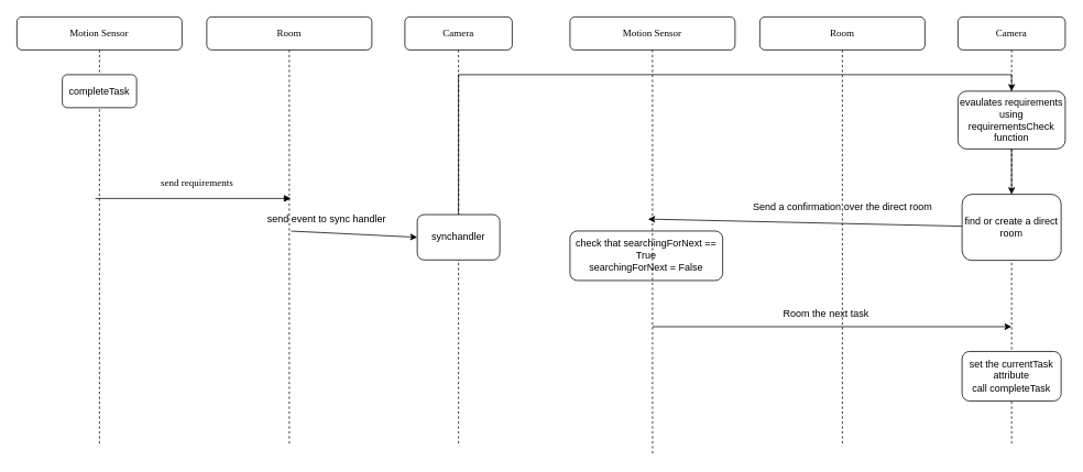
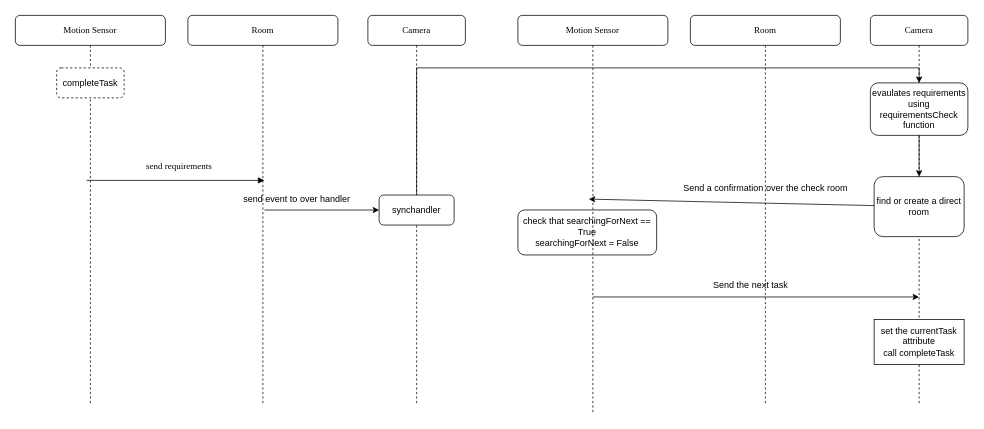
  <mxCell id="0" />
  <mxCell id="1" parent="0" />
  <mxCell id="2" value="Room" style="shape=umlLifeline;perimeter=lifelinePerimeter;whiteSpace=wrap;html=1;container=1;collapsible=0;recursiveResize=0;outlineConnect=0;rounded=1;shadow=0;comic=0;labelBackgroundColor=none;strokeWidth=1;fontFamily=Verdana;fontSize=12;align=center;" parent="1" vertex="1"><mxGeometry x="250" y="20" width="200" height="520" as="geometry" /></mxCell>
  <mxCell id="3" value="Camera" style="shape=umlLifeline;perimeter=lifelinePerimeter;whiteSpace=wrap;html=1;container=1;collapsible=0;recursiveResize=0;outlineConnect=0;rounded=1;shadow=0;comic=0;labelBackgroundColor=none;strokeWidth=1;fontFamily=Verdana;fontSize=12;align=center;" parent="1" vertex="1"><mxGeometry x="490" y="20" width="130" height="520" as="geometry" /></mxCell>
- <mxCell id="4" value="synchandler " style="rounded=1;whiteSpace=wrap;html=1;" parent="3" vertex="1"><mxGeometry x="15" y="239.55" width="100" height="55" as="geometry" /></mxCell>
+ <mxCell id="4" value="synchandler " style="rounded=1;whiteSpace=wrap;html=1;" parent="3" vertex="1"><mxGeometry x="15" y="239.55" width="100" height="40" as="geometry" /></mxCell>
  <mxCell id="5" value="&lt;div&gt;send requirements&lt;/div&gt;" style="html=1;verticalAlign=bottom;endArrow=block;labelBackgroundColor=none;fontFamily=Verdana;fontSize=12;edgeStyle=elbowEdgeStyle;elbow=vertical;" parent="3" edge="1"><mxGeometry x="0.038" y="10" relative="1" as="geometry"><mxPoint x="-375" y="220.005" as="sourcePoint" /><mxPoint x="-138" y="220.005" as="targetPoint" /><mxPoint as="offset" /></mxGeometry></mxCell>
  <mxCell id="6" value="" style="endArrow=classic;html=1;rounded=0;entryX=0;entryY=0.5;entryDx=0;entryDy=0;" parent="3" target="4" edge="1"><mxGeometry width="50" height="50" relative="1" as="geometry"><mxPoint x="-137.909" y="259.55" as="sourcePoint" /><mxPoint x="10" y="339.55" as="targetPoint" /></mxGeometry></mxCell>
- <mxCell id="7" value="send event to sync handler" style="text;html=1;align=center;verticalAlign=middle;resizable=0;points=[];autosize=1;strokeColor=none;fillColor=none;" parent="3" vertex="1"><mxGeometry x="-180" y="229.55" width="170" height="30" as="geometry" /></mxCell>
+ <mxCell id="7" value="send event to over handler" style="text;html=1;align=center;verticalAlign=middle;resizable=0;points=[];autosize=1;strokeColor=none;fillColor=none;" parent="3" vertex="1"><mxGeometry x="-180" y="229.55" width="170" height="30" as="geometry" /></mxCell>
  <mxCell id="8" value="Motion Sensor" style="shape=umlLifeline;perimeter=lifelinePerimeter;whiteSpace=wrap;html=1;container=1;collapsible=0;recursiveResize=0;outlineConnect=0;rounded=1;shadow=0;comic=0;labelBackgroundColor=none;strokeWidth=1;fontFamily=Verdana;fontSize=12;align=center;" parent="1" vertex="1"><mxGeometry x="20" y="20" width="200" height="520" as="geometry" /></mxCell>
- <mxCell id="9" value="completeTask" style="rounded=1;whiteSpace=wrap;html=1;" parent="8" vertex="1"><mxGeometry x="55" y="70" width="90" height="40" as="geometry" /></mxCell>
+ <mxCell id="9" value="completeTask" style="rounded=1;whiteSpace=wrap;html=1;dashed=1;" parent="8" vertex="1"><mxGeometry x="55" y="70" width="90" height="40" as="geometry" /></mxCell>
  <mxCell id="10" value="Room" style="shape=umlLifeline;perimeter=lifelinePerimeter;whiteSpace=wrap;html=1;container=1;collapsible=0;recursiveResize=0;outlineConnect=0;rounded=1;shadow=0;comic=0;labelBackgroundColor=none;strokeWidth=1;fontFamily=Verdana;fontSize=12;align=center;" vertex="1" parent="1"><mxGeometry x="920" y="20" width="200" height="520" as="geometry" /></mxCell>
  <mxCell id="11" value="Camera" style="shape=umlLifeline;perimeter=lifelinePerimeter;whiteSpace=wrap;html=1;container=1;collapsible=0;recursiveResize=0;outlineConnect=0;rounded=1;shadow=0;comic=0;labelBackgroundColor=none;strokeWidth=1;fontFamily=Verdana;fontSize=12;align=center;" vertex="1" parent="1"><mxGeometry x="1160" y="20" width="130" height="520" as="geometry" /></mxCell>
  <mxCell id="12" value="" style="endArrow=classic;html=1;rounded=0;" edge="1" parent="11"><mxGeometry width="50" height="50" relative="1" as="geometry"><mxPoint x="-369.999" y="375.45" as="sourcePoint" /><mxPoint x="64.91" y="375.45" as="targetPoint" /></mxGeometry></mxCell>
- <mxCell id="13" value="Room the next task" style="text;html=1;align=center;verticalAlign=middle;resizable=0;points=[];autosize=1;strokeColor=none;fillColor=none;" vertex="1" parent="11"><mxGeometry x="-220" y="345.45" width="120" height="30" as="geometry" /></mxCell>
- <mxCell id="14" value="Send a confirmation over the direct room " style="text;html=1;align=center;verticalAlign=middle;resizable=0;points=[];autosize=1;strokeColor=none;fillColor=none;" vertex="1" parent="11"><mxGeometry x="-260" y="215.0" width="240" height="30" as="geometry" /></mxCell>
+ <mxCell id="13" value="Send the next task" style="text;html=1;align=center;verticalAlign=middle;resizable=0;points=[];autosize=1;strokeColor=none;fillColor=none;" vertex="1" parent="11"><mxGeometry x="-220" y="345.45" width="120" height="30" as="geometry" /></mxCell>
+ <mxCell id="14" value="Send a confirmation over the check room " style="text;html=1;align=center;verticalAlign=middle;resizable=0;points=[];autosize=1;strokeColor=none;fillColor=none;" vertex="1" parent="11"><mxGeometry x="-260" y="215.0" width="240" height="30" as="geometry" /></mxCell>
  <mxCell id="15" value="evaulates requirements using requirementsCheck function" style="rounded=1;whiteSpace=wrap;html=1;" vertex="1" parent="11"><mxGeometry y="90" width="130" height="70" as="geometry" /></mxCell>
  <mxCell id="16" value="find or create a direct room " style="whiteSpace=wrap;html=1;rounded=1;" vertex="1" parent="11"><mxGeometry x="5" y="215.0" width="120" height="80" as="geometry" /></mxCell>
  <mxCell id="17" value="" style="edgeStyle=orthogonalEdgeStyle;rounded=0;orthogonalLoop=1;jettySize=auto;html=1;" edge="1" parent="11" source="15" target="16"><mxGeometry relative="1" as="geometry" /></mxCell>
  <mxCell id="18" value="" style="endArrow=classic;html=1;rounded=0;" edge="1" parent="11" source="16"><mxGeometry width="50" height="50" relative="1" as="geometry"><mxPoint x="-40" y="175" as="sourcePoint" /><mxPoint x="-375.409" y="245.0" as="targetPoint" /></mxGeometry></mxCell>
- <mxCell id="19" value="&lt;div&gt;set the currentTask attribute&lt;/div&gt;&lt;div&gt;call completeTask&lt;br&gt;&lt;/div&gt;" style="rounded=1;whiteSpace=wrap;html=1;" vertex="1" parent="11"><mxGeometry x="5" y="405.45" width="120" height="60" as="geometry" /></mxCell>
+ <mxCell id="19" value="&lt;div&gt;set the currentTask attribute&lt;/div&gt;&lt;div&gt;call completeTask&lt;br&gt;&lt;/div&gt;" style="whiteSpace=wrap;html=1;rounded=0;" vertex="1" parent="11"><mxGeometry x="5" y="405.45" width="120" height="60" as="geometry" /></mxCell>
  <mxCell id="20" value="check that searchingForNext == True&lt;br&gt;&lt;div&gt;searchingForNext = False&lt;/div&gt;" style="rounded=1;whiteSpace=wrap;html=1;" vertex="1" parent="11"><mxGeometry x="-470" y="259.45" width="185" height="60" as="geometry" /></mxCell>
  <mxCell id="21" value="Motion Sensor" style="shape=umlLifeline;perimeter=lifelinePerimeter;whiteSpace=wrap;html=1;container=1;collapsible=0;recursiveResize=0;outlineConnect=0;rounded=1;shadow=0;comic=0;labelBackgroundColor=none;strokeWidth=1;fontFamily=Verdana;fontSize=12;align=center;" vertex="1" parent="1"><mxGeometry x="690" y="20" width="200" height="530" as="geometry" /></mxCell>
  <mxCell id="22" value="" style="edgeStyle=orthogonalEdgeStyle;rounded=0;orthogonalLoop=1;jettySize=auto;html=1;entryX=0.5;entryY=0;entryDx=0;entryDy=0;" parent="1" source="4" target="15" edge="1"><mxGeometry relative="1" as="geometry"><mxPoint x="555" y="354.55" as="targetPoint" /><Array as="points"><mxPoint x="555" y="90" /><mxPoint x="1225" y="90" /></Array></mxGeometry></mxCell>
